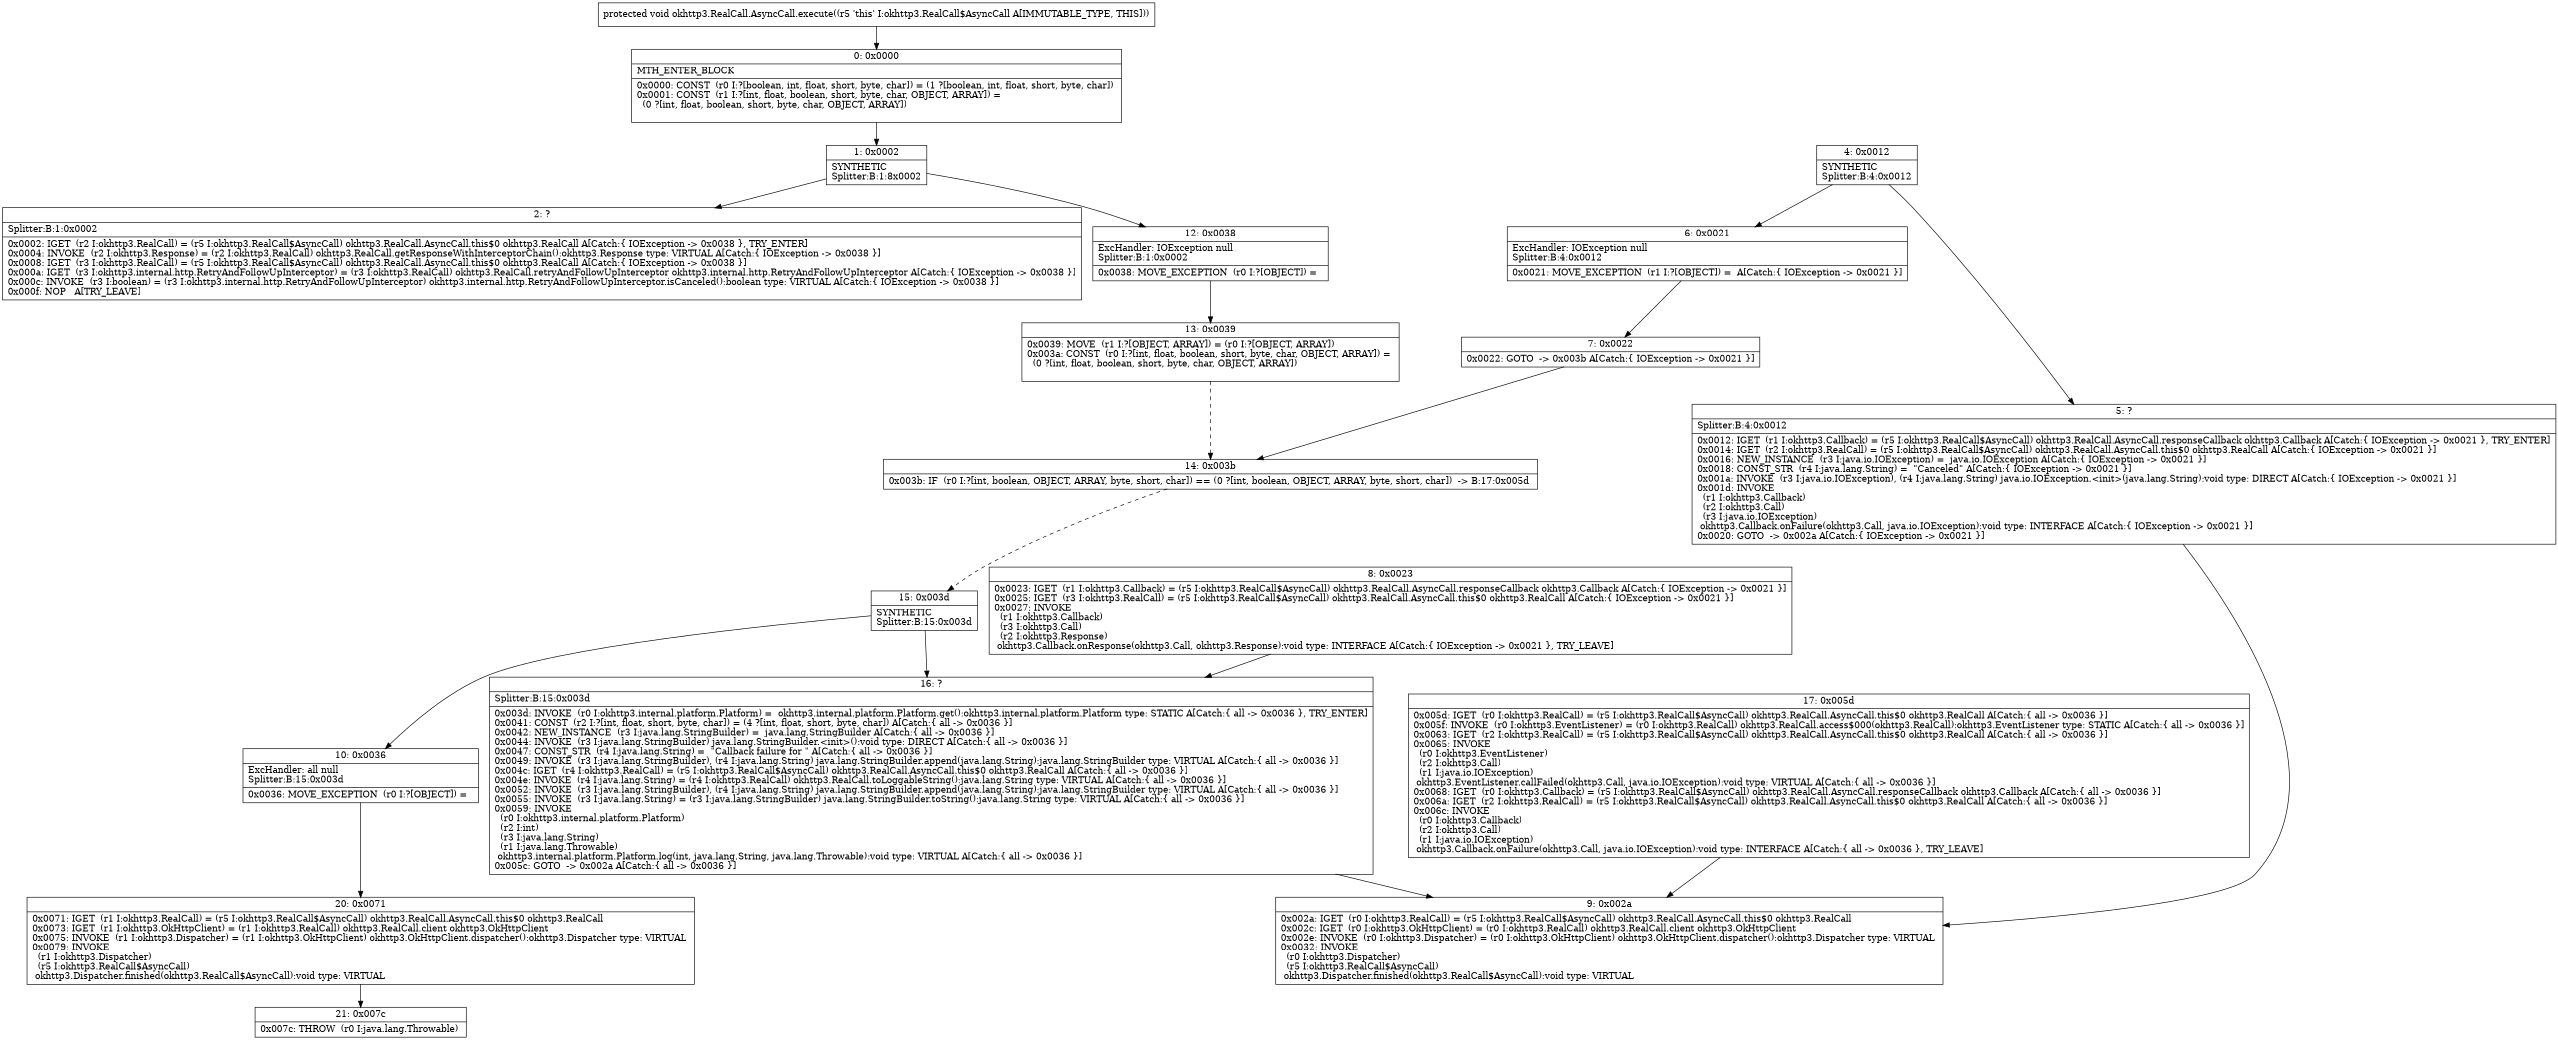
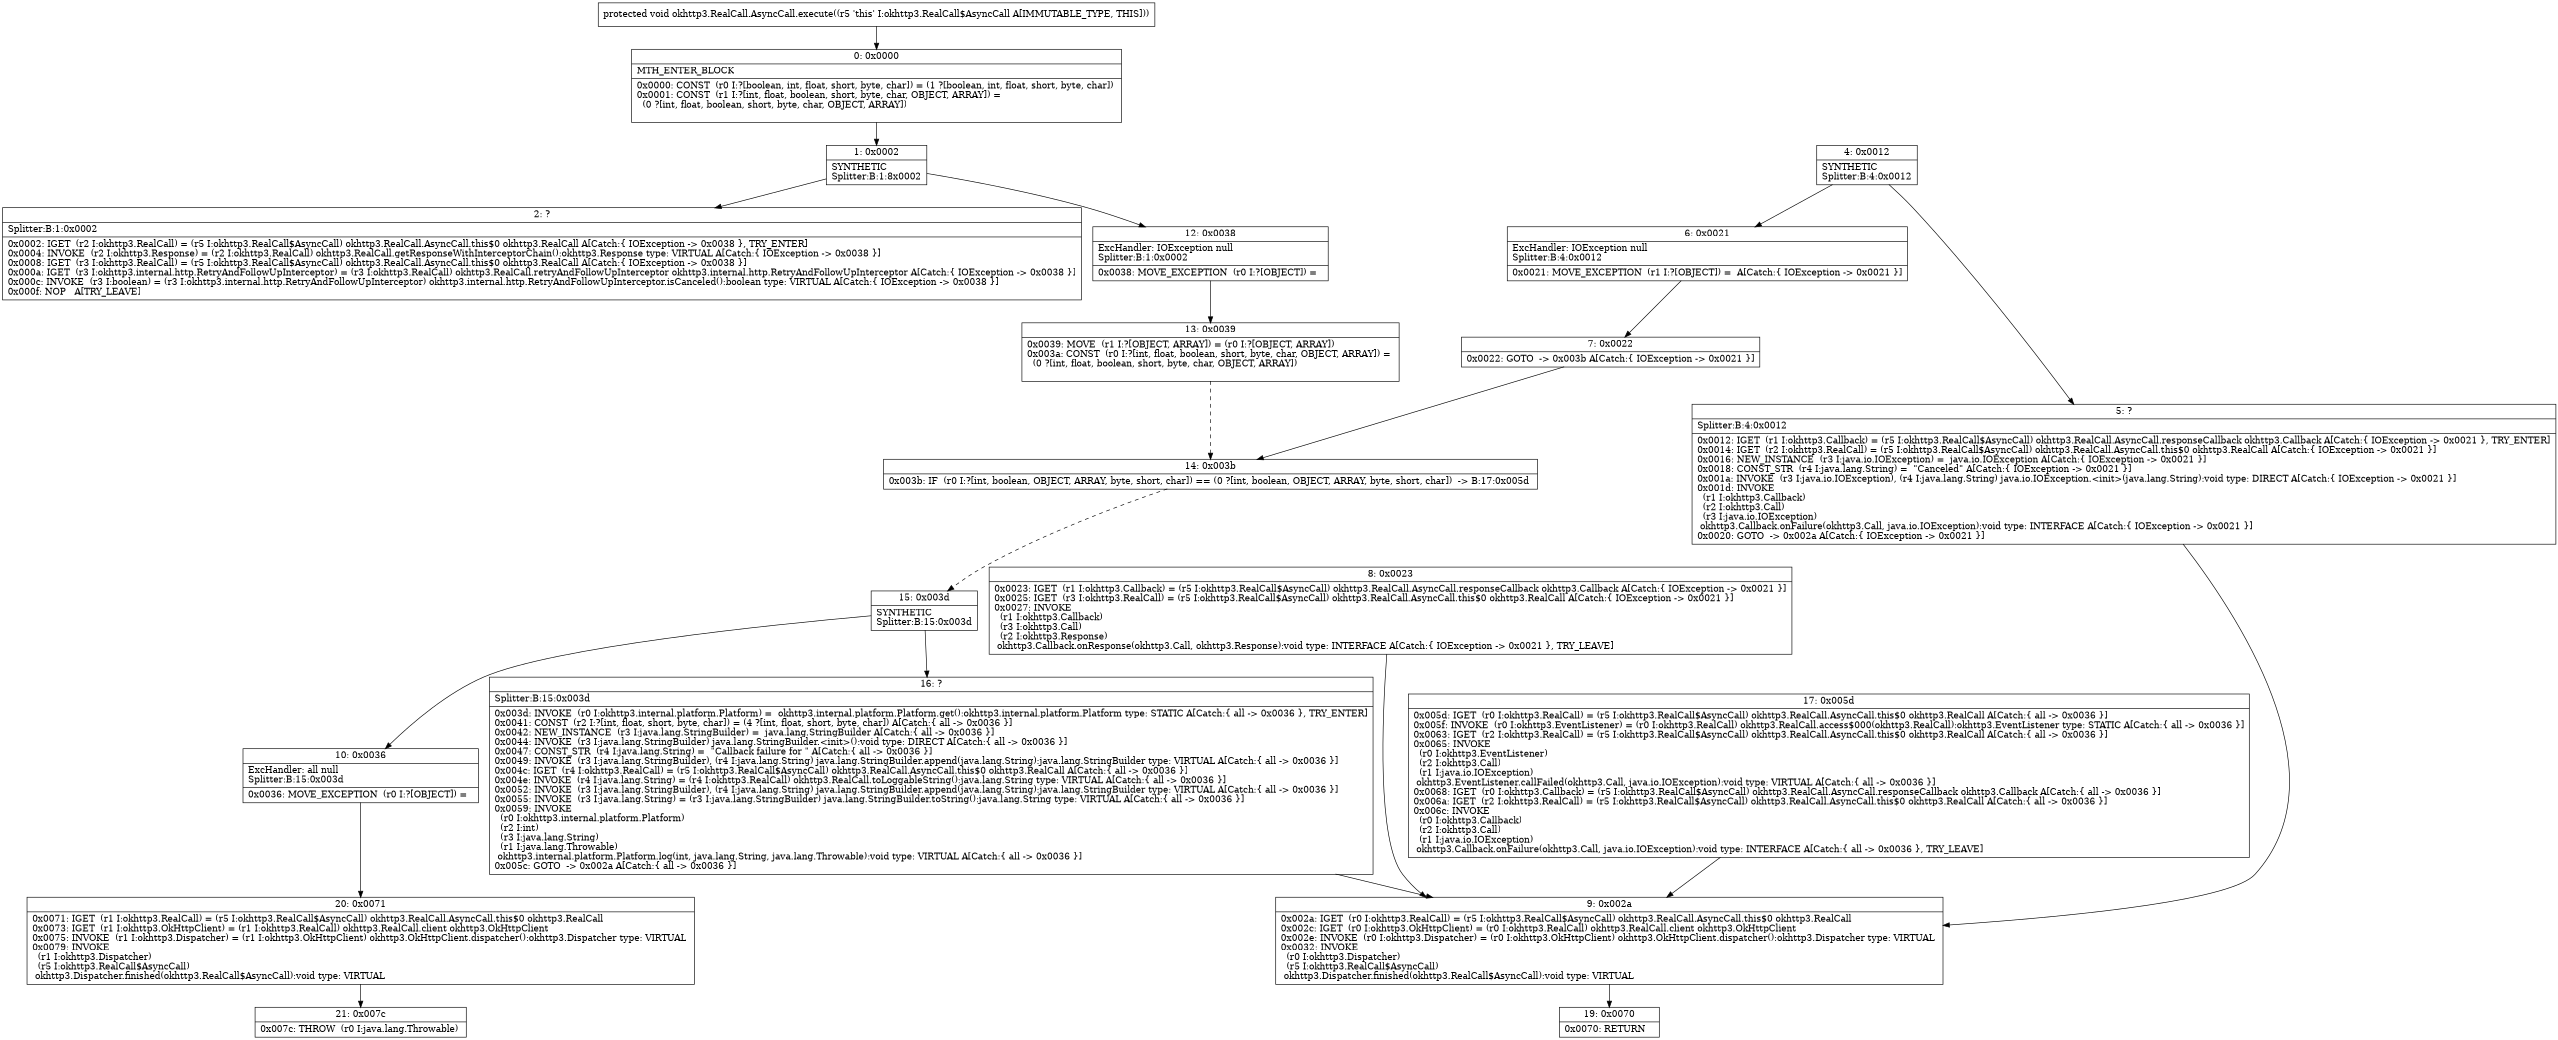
  digraph {
    node [shape=record]
    n1 [label="{0\:\ 0x0000|MTH_ENTER_BLOCK\l|0x0000: CONST  (r0 I:?[boolean, int, float, short, byte, char]) = (1 ?[boolean, int, float, short, byte, char]) \l0x0001: CONST  (r1 I:?[int, float, boolean, short, byte, char, OBJECT, ARRAY]) = \l  (0 ?[int, float, boolean, short, byte, char, OBJECT, ARRAY])\l \l}"]
    n2 [label="{1\:\ 0x0002|SYNTHETIC\lSplitter:B:1:8x0002\l}"]
    n3 [label="{2\:\ ?|Splitter:B:1:0x0002\l|0x0002: IGET  (r2 I:okhttp3.RealCall) = (r5 I:okhttp3.RealCall$AsyncCall) okhttp3.RealCall.AsyncCall.this$0 okhttp3.RealCall A[Catch:\{ IOException \-\> 0x0038 \}, TRY_ENTER]\l0x0004: INVOKE  (r2 I:okhttp3.Response) = (r2 I:okhttp3.RealCall) okhttp3.RealCall.getResponseWithInterceptorChain():okhttp3.Response type: VIRTUAL A[Catch:\{ IOException \-\> 0x0038 \}]\l0x0008: IGET  (r3 I:okhttp3.RealCall) = (r5 I:okhttp3.RealCall$AsyncCall) okhttp3.RealCall.AsyncCall.this$0 okhttp3.RealCall A[Catch:\{ IOException \-\> 0x0038 \}]\l0x000a: IGET  (r3 I:okhttp3.internal.http.RetryAndFollowUpInterceptor) = (r3 I:okhttp3.RealCall) okhttp3.RealCall.retryAndFollowUpInterceptor okhttp3.internal.http.RetryAndFollowUpInterceptor A[Catch:\{ IOException \-\> 0x0038 \}]\l0x000c: INVOKE  (r3 I:boolean) = (r3 I:okhttp3.internal.http.RetryAndFollowUpInterceptor) okhttp3.internal.http.RetryAndFollowUpInterceptor.isCanceled():boolean type: VIRTUAL A[Catch:\{ IOException \-\> 0x0038 \}]\l0x000f: NOP   A[TRY_LEAVE]\l}"]
    n4 [label="{12\:\ 0x0038|ExcHandler: IOException null\lSplitter:B:1:0x0002\l|0x0038: MOVE_EXCEPTION  (r0 I:?[OBJECT]) =  \l}"]
    n5 [label="{13\:\ 0x0039|0x0039: MOVE  (r1 I:?[OBJECT, ARRAY]) = (r0 I:?[OBJECT, ARRAY]) \l0x003a: CONST  (r0 I:?[int, float, boolean, short, byte, char, OBJECT, ARRAY]) = \l  (0 ?[int, float, boolean, short, byte, char, OBJECT, ARRAY])\l \l}"]
    n6 [label="{4\:\ 0x0012|SYNTHETIC\lSplitter:B:4:0x0012\l}"]
    n7 [label="{5\:\ ?|Splitter:B:4:0x0012\l|0x0012: IGET  (r1 I:okhttp3.Callback) = (r5 I:okhttp3.RealCall$AsyncCall) okhttp3.RealCall.AsyncCall.responseCallback okhttp3.Callback A[Catch:\{ IOException \-\> 0x0021 \}, TRY_ENTER]\l0x0014: IGET  (r2 I:okhttp3.RealCall) = (r5 I:okhttp3.RealCall$AsyncCall) okhttp3.RealCall.AsyncCall.this$0 okhttp3.RealCall A[Catch:\{ IOException \-\> 0x0021 \}]\l0x0016: NEW_INSTANCE  (r3 I:java.io.IOException) =  java.io.IOException A[Catch:\{ IOException \-\> 0x0021 \}]\l0x0018: CONST_STR  (r4 I:java.lang.String) =  \"Canceled\" A[Catch:\{ IOException \-\> 0x0021 \}]\l0x001a: INVOKE  (r3 I:java.io.IOException), (r4 I:java.lang.String) java.io.IOException.\<init\>(java.lang.String):void type: DIRECT A[Catch:\{ IOException \-\> 0x0021 \}]\l0x001d: INVOKE  \l  (r1 I:okhttp3.Callback)\l  (r2 I:okhttp3.Call)\l  (r3 I:java.io.IOException)\l okhttp3.Callback.onFailure(okhttp3.Call, java.io.IOException):void type: INTERFACE A[Catch:\{ IOException \-\> 0x0021 \}]\l0x0020: GOTO  \-\> 0x002a A[Catch:\{ IOException \-\> 0x0021 \}]\l}"]
    n8 [label="{6\:\ 0x0021|ExcHandler: IOException null\lSplitter:B:4:0x0012\l|0x0021: MOVE_EXCEPTION  (r1 I:?[OBJECT]) =  A[Catch:\{ IOException \-\> 0x0021 \}]\l}"]
    n9 [label="{8\:\ 0x0023|0x0023: IGET  (r1 I:okhttp3.Callback) = (r5 I:okhttp3.RealCall$AsyncCall) okhttp3.RealCall.AsyncCall.responseCallback okhttp3.Callback A[Catch:\{ IOException \-\> 0x0021 \}]\l0x0025: IGET  (r3 I:okhttp3.RealCall) = (r5 I:okhttp3.RealCall$AsyncCall) okhttp3.RealCall.AsyncCall.this$0 okhttp3.RealCall A[Catch:\{ IOException \-\> 0x0021 \}]\l0x0027: INVOKE  \l  (r1 I:okhttp3.Callback)\l  (r3 I:okhttp3.Call)\l  (r2 I:okhttp3.Response)\l okhttp3.Callback.onResponse(okhttp3.Call, okhttp3.Response):void type: INTERFACE A[Catch:\{ IOException \-\> 0x0021 \}, TRY_LEAVE]\l}"]
    n10 [label="{9\:\ 0x002a|0x002a: IGET  (r0 I:okhttp3.RealCall) = (r5 I:okhttp3.RealCall$AsyncCall) okhttp3.RealCall.AsyncCall.this$0 okhttp3.RealCall \l0x002c: IGET  (r0 I:okhttp3.OkHttpClient) = (r0 I:okhttp3.RealCall) okhttp3.RealCall.client okhttp3.OkHttpClient \l0x002e: INVOKE  (r0 I:okhttp3.Dispatcher) = (r0 I:okhttp3.OkHttpClient) okhttp3.OkHttpClient.dispatcher():okhttp3.Dispatcher type: VIRTUAL \l0x0032: INVOKE  \l  (r0 I:okhttp3.Dispatcher)\l  (r5 I:okhttp3.RealCall$AsyncCall)\l okhttp3.Dispatcher.finished(okhttp3.RealCall$AsyncCall):void type: VIRTUAL \l}"]
    n11 [label="{7\:\ 0x0022|0x0022: GOTO  \-\> 0x003b A[Catch:\{ IOException \-\> 0x0021 \}]\l}"]
+   n12 [label="{19\:\ 0x0070|0x0070: RETURN   \l}"]
    n13 [label="{14\:\ 0x003b|0x003b: IF  (r0 I:?[int, boolean, OBJECT, ARRAY, byte, short, char]) == (0 ?[int, boolean, OBJECT, ARRAY, byte, short, char])  \-\> B:17:0x005d \l}"]
    n14 [label="{15\:\ 0x003d|SYNTHETIC\lSplitter:B:15:0x003d\l}"]
    n15 [label="{10\:\ 0x0036|ExcHandler: all null\lSplitter:B:15:0x003d\l|0x0036: MOVE_EXCEPTION  (r0 I:?[OBJECT]) =  \l}"]
    n16 [label="{20\:\ 0x0071|0x0071: IGET  (r1 I:okhttp3.RealCall) = (r5 I:okhttp3.RealCall$AsyncCall) okhttp3.RealCall.AsyncCall.this$0 okhttp3.RealCall \l0x0073: IGET  (r1 I:okhttp3.OkHttpClient) = (r1 I:okhttp3.RealCall) okhttp3.RealCall.client okhttp3.OkHttpClient \l0x0075: INVOKE  (r1 I:okhttp3.Dispatcher) = (r1 I:okhttp3.OkHttpClient) okhttp3.OkHttpClient.dispatcher():okhttp3.Dispatcher type: VIRTUAL \l0x0079: INVOKE  \l  (r1 I:okhttp3.Dispatcher)\l  (r5 I:okhttp3.RealCall$AsyncCall)\l okhttp3.Dispatcher.finished(okhttp3.RealCall$AsyncCall):void type: VIRTUAL \l}"]
    n17 [label="{21\:\ 0x007c|0x007c: THROW  (r0 I:java.lang.Throwable) \l}"]
    n18 [label="{16\:\ ?|Splitter:B:15:0x003d\l|0x003d: INVOKE  (r0 I:okhttp3.internal.platform.Platform) =  okhttp3.internal.platform.Platform.get():okhttp3.internal.platform.Platform type: STATIC A[Catch:\{ all \-\> 0x0036 \}, TRY_ENTER]\l0x0041: CONST  (r2 I:?[int, float, short, byte, char]) = (4 ?[int, float, short, byte, char]) A[Catch:\{ all \-\> 0x0036 \}]\l0x0042: NEW_INSTANCE  (r3 I:java.lang.StringBuilder) =  java.lang.StringBuilder A[Catch:\{ all \-\> 0x0036 \}]\l0x0044: INVOKE  (r3 I:java.lang.StringBuilder) java.lang.StringBuilder.\<init\>():void type: DIRECT A[Catch:\{ all \-\> 0x0036 \}]\l0x0047: CONST_STR  (r4 I:java.lang.String) =  \"Callback failure for \" A[Catch:\{ all \-\> 0x0036 \}]\l0x0049: INVOKE  (r3 I:java.lang.StringBuilder), (r4 I:java.lang.String) java.lang.StringBuilder.append(java.lang.String):java.lang.StringBuilder type: VIRTUAL A[Catch:\{ all \-\> 0x0036 \}]\l0x004c: IGET  (r4 I:okhttp3.RealCall) = (r5 I:okhttp3.RealCall$AsyncCall) okhttp3.RealCall.AsyncCall.this$0 okhttp3.RealCall A[Catch:\{ all \-\> 0x0036 \}]\l0x004e: INVOKE  (r4 I:java.lang.String) = (r4 I:okhttp3.RealCall) okhttp3.RealCall.toLoggableString():java.lang.String type: VIRTUAL A[Catch:\{ all \-\> 0x0036 \}]\l0x0052: INVOKE  (r3 I:java.lang.StringBuilder), (r4 I:java.lang.String) java.lang.StringBuilder.append(java.lang.String):java.lang.StringBuilder type: VIRTUAL A[Catch:\{ all \-\> 0x0036 \}]\l0x0055: INVOKE  (r3 I:java.lang.String) = (r3 I:java.lang.StringBuilder) java.lang.StringBuilder.toString():java.lang.String type: VIRTUAL A[Catch:\{ all \-\> 0x0036 \}]\l0x0059: INVOKE  \l  (r0 I:okhttp3.internal.platform.Platform)\l  (r2 I:int)\l  (r3 I:java.lang.String)\l  (r1 I:java.lang.Throwable)\l okhttp3.internal.platform.Platform.log(int, java.lang.String, java.lang.Throwable):void type: VIRTUAL A[Catch:\{ all \-\> 0x0036 \}]\l0x005c: GOTO  \-\> 0x002a A[Catch:\{ all \-\> 0x0036 \}]\l}"]
    n19 [label="{17\:\ 0x005d|0x005d: IGET  (r0 I:okhttp3.RealCall) = (r5 I:okhttp3.RealCall$AsyncCall) okhttp3.RealCall.AsyncCall.this$0 okhttp3.RealCall A[Catch:\{ all \-\> 0x0036 \}]\l0x005f: INVOKE  (r0 I:okhttp3.EventListener) = (r0 I:okhttp3.RealCall) okhttp3.RealCall.access$000(okhttp3.RealCall):okhttp3.EventListener type: STATIC A[Catch:\{ all \-\> 0x0036 \}]\l0x0063: IGET  (r2 I:okhttp3.RealCall) = (r5 I:okhttp3.RealCall$AsyncCall) okhttp3.RealCall.AsyncCall.this$0 okhttp3.RealCall A[Catch:\{ all \-\> 0x0036 \}]\l0x0065: INVOKE  \l  (r0 I:okhttp3.EventListener)\l  (r2 I:okhttp3.Call)\l  (r1 I:java.io.IOException)\l okhttp3.EventListener.callFailed(okhttp3.Call, java.io.IOException):void type: VIRTUAL A[Catch:\{ all \-\> 0x0036 \}]\l0x0068: IGET  (r0 I:okhttp3.Callback) = (r5 I:okhttp3.RealCall$AsyncCall) okhttp3.RealCall.AsyncCall.responseCallback okhttp3.Callback A[Catch:\{ all \-\> 0x0036 \}]\l0x006a: IGET  (r2 I:okhttp3.RealCall) = (r5 I:okhttp3.RealCall$AsyncCall) okhttp3.RealCall.AsyncCall.this$0 okhttp3.RealCall A[Catch:\{ all \-\> 0x0036 \}]\l0x006c: INVOKE  \l  (r0 I:okhttp3.Callback)\l  (r2 I:okhttp3.Call)\l  (r1 I:java.io.IOException)\l okhttp3.Callback.onFailure(okhttp3.Call, java.io.IOException):void type: INTERFACE A[Catch:\{ all \-\> 0x0036 \}, TRY_LEAVE]\l}"]
    n20 [label="{protected void okhttp3.RealCall.AsyncCall.execute((r5 'this' I:okhttp3.RealCall$AsyncCall A[IMMUTABLE_TYPE, THIS])) }"]
    n1 -> n2
    n2 -> n3
    n2 -> n4
    n4 -> n5
    n5 -> n13 [style=dashed]
    n6 -> n7
    n6 -> n8
    n7 -> n10
    n8 -> n11
-   n9 -> n18
+   n9 -> n10
+   n10 -> n12
    n11 -> n13
    n13 -> n14 [style=dashed]
    n14 -> n15
    n14 -> n18
    n15 -> n16
    n16 -> n17
    n18 -> n10
    n19 -> n10
    n20 -> n1
  }
